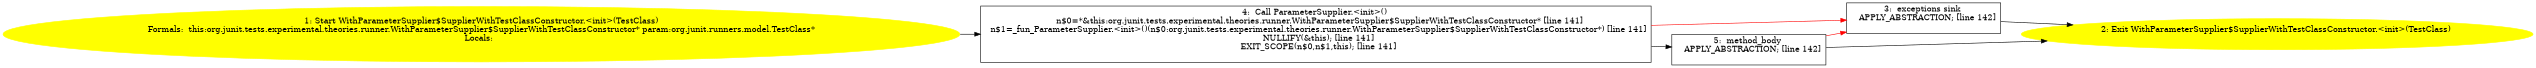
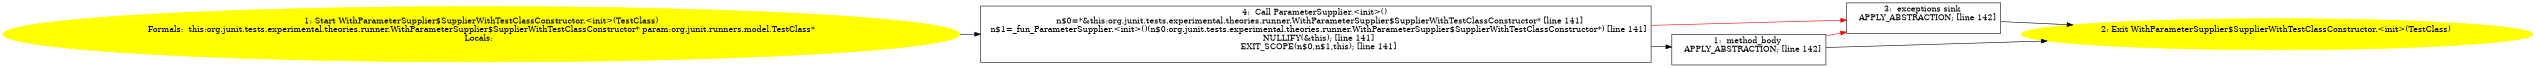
  digraph {
    rankdir=LR
    node [shape=box]
    n1 [color=yellow label="1: Start WithParameterSupplier$SupplierWithTestClassConstructor.<init>(TestClass)\nFormals:  this:org.junit.tests.experimental.theories.runner.WithParameterSupplier$SupplierWithTestClassConstructor* param:org.junit.runners.model.TestClass*\nLocals:  \n  " style=filled shape=""]
    n2 [label="4:  Call ParameterSupplier.<init>() \n   n$0=*&this:org.junit.tests.experimental.theories.runner.WithParameterSupplier$SupplierWithTestClassConstructor* [line 141]\n  n$1=_fun_ParameterSupplier.<init>()(n$0:org.junit.tests.experimental.theories.runner.WithParameterSupplier$SupplierWithTestClassConstructor*) [line 141]\n  NULLIFY(&this); [line 141]\n  EXIT_SCOPE(n$0,n$1,this); [line 141]\n "]
    n3 [label="3:  exceptions sink \n   APPLY_ABSTRACTION; [line 142]\n "]
-   n4 [label="5:  method_body \n   APPLY_ABSTRACTION; [line 142]\n "]
+   n4 [label="1:  method_body \n   APPLY_ABSTRACTION; [line 142]\n "]
    n5 [color=yellow label="2: Exit WithParameterSupplier$SupplierWithTestClassConstructor.<init>(TestClass) \n  " style=filled shape=""]
    n1 -> n2
    n2 -> n3 [color=red]
    n2 -> n4
    n3 -> n5
    n4 -> n3 [color=red]
    n4 -> n5
  }
